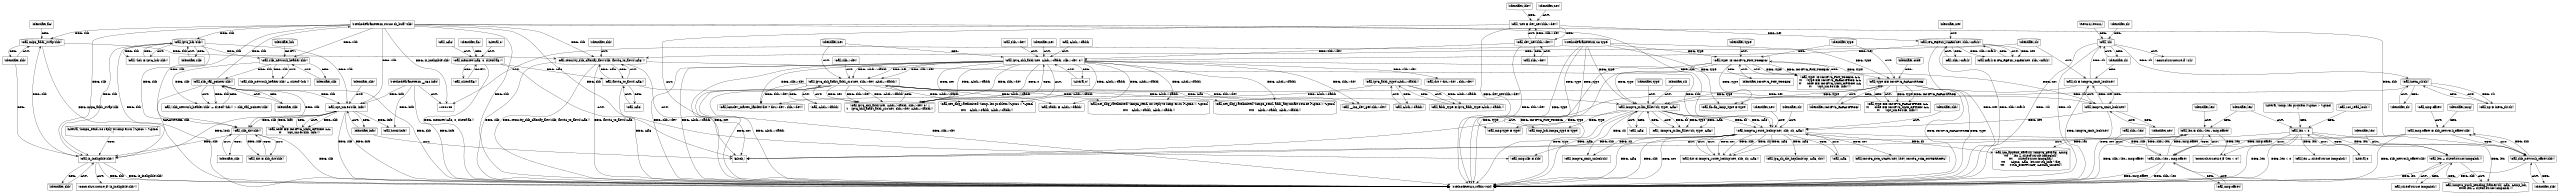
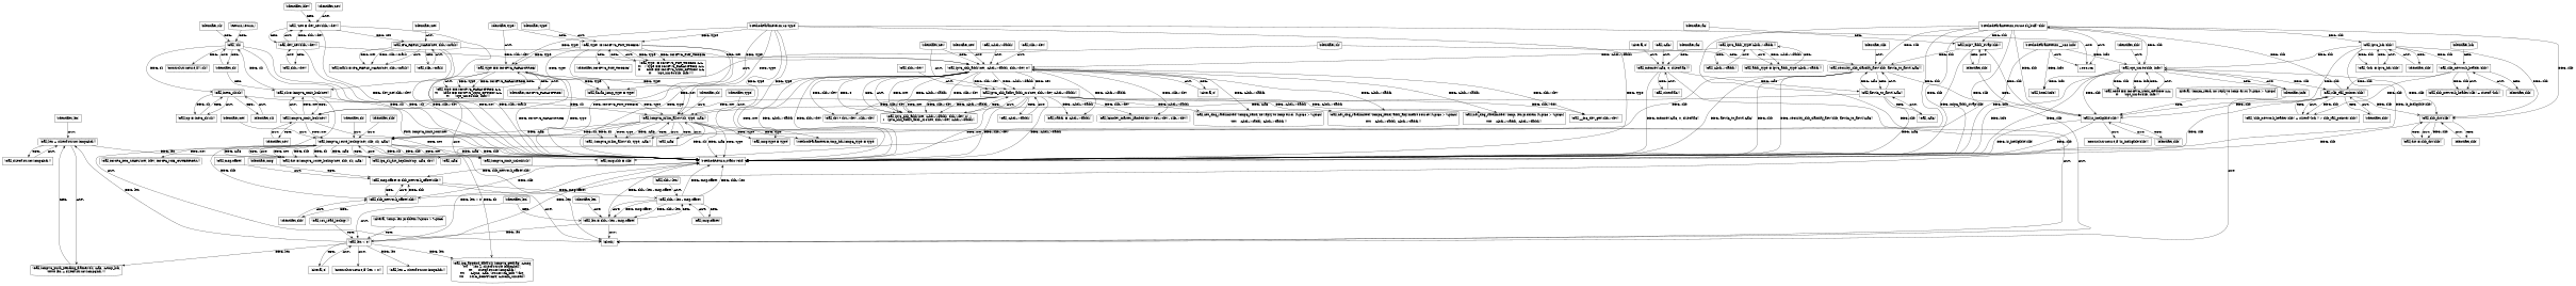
  digraph {
    node [shape=box]
    edge [arrowhead=vee]
    n1 [label="(Call,len + sizeof(struct icmp6hdr))" shape=cylinder]
    n2 [label="(MethodReturn,static void)"]
    n3 [label="(Call,sizeof(struct icmp6hdr))"]
    n4 [label="(Call,icmpv6_push_pending_frames(sk, &fl6, &tmp_hdr,\n\t\t\t\t\t\t len + sizeof(struct icmp6hdr)))" shape=cylinder]
    n5 [label="(Call,len < 0)" shape=cylinder]
    n6 [label="(ControlStructure,if (len < 0))"]
    n7 [label="(Call,len + sizeof(struct icmp6hdr))"]
    n8 [label="(Call,ip6_append_data(sk, icmpv6_getfrag, &msg,\n\t\t\t      len + sizeof(struct icmp6hdr),\n\t\t\t      sizeof(struct icmp6hdr),\n\t\t\t      &ipc6, &fl6, (struct rt6_info *)dst,\n\t\t\t      MSG_DONTWAIT, &sockc_unused))" shape=cylinder]
    n9 [label="(Literal,0)"]
    n10 [label="(Call,len = skb->len - msg.offset)" shape=cylinder]
    n11 [label="(Call,skb->len - msg.offset)"]
    n12 [label="(Block,)"]
    n13 [label="(Call,msg.offset)" shape=cylinder]
    n14 [label="(Call,msg.offset = skb_network_offset(skb))"]
    n15 [label="(Call,skb_network_offset(skb))" shape=cylinder]
    n16 [label="(Identifier,skb)"]
    n17 [label="(MethodParameterIn,struct sk_buff *skb)"]
    n18 [label="(Call,icmpv6_route_lookup(net, skb, sk, &fl6))"]
    n19 [label="(Call,security_skb_classify_flow(skb, flowi6_to_flowi(&fl6)))" shape=cylinder]
-   n20 [label="(Call,mip6_addr_swap(skb))" shape=cylinder]
+   n20 [label="(Call,mip7_addr_swap(skb))" shape=cylinder]
    n21 [label="(Call,is_ineligible(skb))"]
-   n22 [label="(Call,skb_network_header(skb))" shape=cylinder]
-   n23 [label="(Call,ipv6_hdr(skb))" shape=cylinder]
+   n22 [label="(Call,skb_network_header(skb))"]
+   n23 [label="(Call,ipv6_hdr(skb))"]
    n24 [label="(Call,opt_unrec(skb, info))"]
    n25 [label="(Call,skb_dst(skb))" shape=cylinder]
    n26 [label="(Call,msg.skb = skb)" shape=cylinder]
    1000105
    n28 [label="(Call,ip6_sk_dst_hoplimit(np, &fl6, dst))" shape=cylinder]
    n29 [label="(Call,&fl6)" shape=cylinder]
    n30 [label="(Call,ICMP6_INC_STATS(net, idev, ICMP6_MIB_OUTERRORS))" shape=cylinder]
    n31 [label="(Call,dst = icmpv6_route_lookup(net, skb, sk, &fl6))"]
    n32 [label="(Call,icmpv6_xmit_unlock(sk))"]
    n33 [label="(Call,flowi6_to_flowi(&fl6))"]
    n34 [label="(Identifier,skb)"]
    n35 [label="(ControlStructure,if (is_ineligible(skb)))"]
    n36 [label="(Identifier,skb)" shape=cylinder]
    n37 [label="(Call,skb_tail_pointer(skb))" shape=cylinder]
    n38 [label="(Call,(skb_network_header(skb) + sizeof(*hdr)) > skb_tail_pointer(skb))"]
    n39 [label="(Identifier,skb)"]
-   n40 [label="(Call,skb_network_header(skb) + sizeof(*hdr))"]
+   n40 [label="(Call,skb_network_header(skb) + sizeof(*hdr))" shape=cylinder]
    n41 [label="(Identifier,skb)" shape=cylinder]
    n42 [label="(Call,*hdr = ipv6_hdr(skb))"]
    n43 [label="(Identifier,skb)"]
    n44 [label="(Identifier,info)" shape=cylinder]
    n45 [label="(Call,htonl(info))"]
    n46 [label="(Call,code == ICMPV6_UNK_OPTION &&\n\t\t      (opt_unrec(skb, info)))"]
    n47 [label="(Identifier,skb)"]
    n48 [label="(Call,dst = skb_dst(skb))" shape=cylinder]
    n49 [label="(Call,icmpv6_xmit_lock(net))"]
    n50 [label="(Call,sk = icmpv6_xmit_lock(net))"]
    n51 [label="(Identifier,net)"]
    n52 [label="(Call,!sk)" shape=cylinder]
    n53 [label="(Call,ipv6_chk_addr(net, &hdr->daddr, skb->dev, 0))"]
    n54 [label="(Call,ipv6_chk_acast_addr_src(net, skb->dev, &hdr->daddr))"]
    n55 [label="(Call,net_dbg_ratelimited(\"icmp: len problem [%pI6c > %pI6c]\n\",\n\t\t\t\t    &hdr->saddr, &hdr->daddr))"]
-   n56 [label="(Call,saddr = &hdr->daddr)"]
+   n56 [label="(Call,saddr = &hdr->daddr)" shape=cylinder]
    n57 [label="(Call,net_dbg_ratelimited(\"icmp6_send: no reply to icmp error [%pI6c > %pI6c]\n\",\n\t\t\t\t    &hdr->saddr, &hdr->daddr))" shape=cylinder]
    n58 [label="(Call,net_dbg_ratelimited(\"icmp6_send: addr_any/mcast source [%pI6c > %pI6c]\n\",\n\t\t\t\t    &hdr->saddr, &hdr->daddr))" shape=cylinder]
-   n59 [label="(Call,__in6_dev_get(skb->dev))" shape=cylinder]
+   n59 [label="(Call,__in6_dev_get(skb->dev))"]
    n60 [label="(Call,dst ? dst->dev : skb->dev)" shape=cylinder]
    n61 [label="(Call,l3mdev_master_ifindex(dst ? dst->dev : skb->dev))" shape=cylinder]
    n62 [label="(Call,ipv6_chk_addr(net, &hdr->daddr, skb->dev, 0) ||\n\t    ipv6_chk_acast_addr_src(net, skb->dev, &hdr->daddr))" shape=cylinder]
    n63 [label="(Literal,0)"]
    n64 [label="(Call,&hdr->daddr)"]
    n65 [label="(Call,IP6_REPLY_MARK(net, skb->mark))" shape=cylinder]
    n66 [label="(Call,skb->mark)"]
    n67 [label="(Call,mark = IP6_REPLY_MARK(net, skb->mark))"]
    n68 [label="(Call,*net = dev_net(skb->dev))"]
    n69 [label="(Call,dev_net(skb->dev))" shape=cylinder]
    n70 [label="(Call,skb->dev)"]
    n71 [label="(Call,ipv6_addr_type(&hdr->daddr))" shape=cylinder]
    n72 [label="(Call,&hdr->daddr)" shape=cylinder]
    n73 [label="(Call,addr_type = ipv6_addr_type(&hdr->daddr))" shape=cylinder]
    n74 [label="(Call,icmpv6_xrlim_allow(sk, type, &fl6))" shape=cylinder]
    n75 [label="(Call,&fl6)"]
    n76 [label="(MethodParameterIn,__u32 info)" shape=cylinder]
    n77 [label="(Call,msg.type = type)" shape=cylinder]
    n78 [label="(Call,&fl6)"]
    n79 [label="(Call,!icmpv6_xrlim_allow(sk, type, &fl6))"]
-   n80 [label="(Call,tmp_hdr.icmp6_type = type)" shape=cylinder]
+   n80 [label="(MethodParameterIn,tmp_hdr.icmp6_type = type)" shape=cylinder]
    n81 [label="(Call,memset(&fl6, 0, sizeof(fl6)))" shape=cylinder]
    n82 [label="(Call,sizeof(fl6))"]
    n83 [label="(Call,inet6_sk(sk))" shape=cylinder]
    n84 [label="(Call,np = inet6_sk(sk))"]
    n85 [label="(Identifier,sk)"]
    n86 [label="(Identifier,sk)"]
-   n87 [label="(ControlStructure,if (!sk))"]
+   n87 [label="(ControlStructure,if (!sk))" shape=cylinder]
    n88 [label="(MethodParameterIn,u8 type)" shape=cylinder]
    n89 [label="(Call,type == ICMPV6_PARAMPROB)" shape=cylinder]
    n90 [label="(Call,type != ICMPV6_PKT_TOOBIG)"]
    n91 [label="(Call,fl6.fl6_icmp_type = type)" shape=cylinder]
    n92 [label="(Identifier,ICMPV6_PARAMPROB)" shape=cylinder]
    n93 [label="(Call,type == ICMPV6_PARAMPROB &&\n\t\t      code == ICMPV6_UNK_OPTION &&\n\t\t      (opt_unrec(skb, info)))"]
    n94 [label="(Identifier,ICMPV6_PKT_TOOBIG)"]
    n95 [label="(Call,type != ICMPV6_PKT_TOOBIG &&\n\t\t    !(type == ICMPV6_PARAMPROB &&\n\t\t      code == ICMPV6_UNK_OPTION &&\n\t\t      (opt_unrec(skb, info))))"]
    n96 [label="(Identifier,len)" shape=cylinder]
    n97 [label="(Identifier,len)" shape=cylinder]
    n98 [label="(Identifier,net)" shape=cylinder]
    n99 [label="(Call,skb->len)" shape=cylinder]
    n100 [label="(Identifier,skb)"]
    n101 [label="(Call,&hdr->daddr)"]
    n102 [label="(Literal,0)"]
    n103 [label="(Literal,\"icmp: len problem [%pI6c > %pI6c]\n\")" shape=cylinder]
    n104 [label="(Identifier,type)" shape=cylinder]
-   n105 [label="(Call,rcu_read_lock())" shape=cylinder]
+   n105 [label="(Call,rcu_read_lookup())" shape=cylinder]
    n106 [label="(Return,return;)" shape=cylinder]
    n107 [label="(Identifier,sk)" shape=cylinder]
    n108 [label="(Call,skb->dev)"]
    n109 [label="(Identifier,idev)" shape=cylinder]
    n110 [label="(Identifier,sk)"]
    n111 [label="(Identifier,len)"]
    n112 [label="(Identifier,net)"]
    n113 [label="(Call,&fl6)"]
    n114 [label="(Literal,\"icmp6_send: no reply to icmp error [%pI6c > %pI6c]\n\")" shape=cylinder]
    n115 [label="(Identifier,net)"]
    n116 [label="(Identifier,skb)"]
    n117 [label="(Identifier,sk)"]
    n118 [label="(Identifier,skb)" shape=cylinder]
    n119 [label="(Identifier,fl6)"]
    n120 [label="(Identifier,type)" shape=cylinder]
-   n121 [label="(Identifier,code)" shape=cylinder]
    n122 [label="(Identifier,fl6)"]
    n123 [label="(Identifier,net)"]
    n124 [label="(Identifier,msg)" shape=cylinder]
    n125 [label="(Call,msg.offset)"]
    n126 [label="(Call,skb->dev)"]
    n127 [label="(Identifier,type)" shape=cylinder]
    n128 [label="(Identifier,sk)"]
    n129 [label="(Identifier,net)"]
    n130 [label="(Identifier,hdr)" shape=cylinder]
    n1 -> n2 [label="DDG: len"]
    n1 -> n3 [arrowhead=normal label="CFG: "]
    n1 -> n4 [label="AST: "]
    n3 -> n1 [label="AST: "]
    n4 -> n1 [arrowhead=normal label="CFG: "]
    n5 -> n1 [arrowhead=normal label="DDG: len"]
    n5 -> n2 [arrowhead=normal label="DDG: len"]
    n5 -> n2 [arrowhead=normal label="DDG: len < 0"]
    n5 -> n4 [arrowhead=normal label="DDG: len"]
    n5 -> n6 [label="AST: "]
    n5 -> n7 [label="DDG: len"]
    n5 -> n8 [arrowhead=normal label="DDG: len"]
    n5 -> n9 [arrowhead=normal label="CFG: "]
    n9 -> n5 [label="AST: "]
    n10 -> n2 [label="DDG: skb->len - msg.offset"]
-   n10 -> n6 [label="DDG: len"]
+   n10 -> n5 [label="DDG: len"]
    n10 -> n11 [arrowhead=normal label="CFG: "]
    n10 -> n12 [label="AST: "]
    n11 -> n2 [arrowhead=normal label="DDG: msg.offset"]
    n11 -> n2 [arrowhead=normal label="DDG: skb->len"]
    n11 -> n10 [arrowhead=normal label="AST: "]
    n11 -> n10 [arrowhead=normal label="DDG: skb->len"]
    n11 -> n10 [label="DDG: msg.offset"]
    n11 -> n13 [arrowhead=normal label="CFG: "]
    n13 -> n11 [label="AST: "]
-   n14 -> n2 [label="DDG: skb_network_offset(skb)"]
+   n2 -> n14 [label="DDG: skb_network_offset(skb)"]
    n14 -> n11 [label="DDG: msg.offset"]
    n14 -> n12 [label="AST: "]
    n14 -> n15 [label="CFG: "]
    n15 -> n2 [arrowhead=normal label="DDG: skb"]
    n15 -> n14 [label="AST: "]
    n15 -> n14 [label="DDG: skb"]
    n15 -> n16 [arrowhead=normal label="CFG: "]
    n16 -> n15 [arrowhead=normal label="AST: "]
    n17 -> n2 [label="DDG: skb"]
    n17 -> n15 [label="DDG: skb"]
    n17 -> n18 [label="DDG: skb"]
    n17 -> n19 [arrowhead=normal label="DDG: skb"]
    n17 -> n20 [arrowhead=normal label="DDG: skb"]
    n17 -> n21 [label="DDG: skb"]
-   n17 -> n22 [label="DDG: skb"]
    n17 -> n23 [label="DDG: skb"]
    n17 -> n24 [label="DDG: skb"]
    n17 -> n25 [label="DDG: skb"]
    n17 -> n26 [arrowhead=normal label="DDG: skb"]
-   n17 -> 1000105 [label="DDG: is_ineligible(skb)"]
+   n17 -> 1000105 [label="AST: "]
    n18 -> n2 [arrowhead=normal label="DDG: &fl6"]
    n18 -> n2 [label="DDG: skb"]
    n18 -> n2 [label="DDG: net"]
    n18 -> n8 [label="DDG: sk"]
    n18 -> n15 [label="DDG: skb"]
    n18 -> n26 [arrowhead=normal label="DDG: skb"]
    n18 -> n28 [arrowhead=normal label="DDG: &fl6"]
    n18 -> n29 [label="CFG: "]
    n18 -> n30 [arrowhead=normal label="DDG: net"]
    n18 -> n31 [label="AST: "]
    n18 -> n31 [label="DDG: net"]
    n18 -> n31 [label="DDG: skb"]
    n18 -> n31 [label="DDG: sk"]
    n18 -> n31 [arrowhead=normal label="DDG: &fl6"]
    n18 -> n32 [arrowhead=normal label="DDG: sk"]
    n19 -> n2 [label="DDG: security_skb_classify_flow(skb, flowi6_to_flowi(&fl6))"]
    n19 -> n2 [arrowhead=normal label="DDG: flowi6_to_flowi(&fl6)"]
    n19 -> n2 [label="DDG: skb"]
    n19 -> n12 [label="AST: "]
    n19 -> n18 [arrowhead=normal label="DDG: skb"]
    n19 -> n33 [arrowhead=normal label="CFG: "]
    n20 -> n2 [label="DDG: mip6_addr_swap(skb)"]
    n20 -> n19 [label="DDG: skb"]
    n20 -> n34 [label="CFG: "]
    n21 -> n2 [arrowhead=normal label="DDG: skb"]
    n21 -> n2 [arrowhead=normal label="DDG: is_ineligible(skb)"]
    n21 -> n20 [label="DDG: skb"]
    n21 -> n35 [arrowhead=normal label="AST: "]
    n21 -> n36 [label="CFG: "]
    n22 -> n37 [arrowhead=normal label="DDG: skb"]
    n22 -> n38 [label="DDG: skb"]
    n22 -> n40 [label="AST: "]
    n22 -> n40 [arrowhead=normal label="DDG: skb"]
    n22 -> n41 [arrowhead=normal label="CFG: "]
-   n23 -> n2 [label="DDG: skb"]
+   n23 -> n2 [label="DDG: is_ineligible(skb)"]
    n23 -> n21 [label="DDG: skb"]
    n23 -> n22 [label="DDG: skb"]
    n23 -> n24 [label="DDG: skb"]
    n23 -> n25 [label="DDG: skb"]
    n23 -> n42 [label="AST: "]
    n23 -> n42 [label="DDG: skb"]
    n23 -> n43 [arrowhead=normal label="CFG: "]
    n24 -> n2 [label="DDG: skb"]
    n24 -> n2 [label="DDG: info"]
-   n24 -> n21 [label="DDG: lock"]
+   n24 -> n21 [label="DDG: skb"]
    n24 -> n25 [label="DDG: skb"]
    n24 -> n44 [arrowhead=normal label="CFG: "]
    n24 -> n45 [label="DDG: info"]
    n24 -> n46 [label="AST: "]
    n24 -> n46 [arrowhead=normal label="DDG: skb"]
    n24 -> n46 [label="DDG: info"]
    n25 -> n2 [label="DDG: skb"]
-   n25 -> n21 [label="DDG: skb"]
    n25 -> n47 [arrowhead=normal label="CFG: "]
    n25 -> n48 [arrowhead=normal label="AST: "]
    n25 -> n48 [arrowhead=normal label="DDG: skb"]
    n29 -> n18 [label="AST: "]
-   n31 -> n18 [arrowhead=normal label="AST: "]
+   n31 -> n18 [arrowhead=normal label="CFG: "]
    n33 -> n2 [label="DDG: &fl6"]
    n33 -> n19 [arrowhead=normal label="AST: "]
    n33 -> n19 [arrowhead=normal label="DDG: &fl6"]
    n33 -> n74 [label="DDG: &fl6"]
    n33 -> n75 [label="CFG: "]
    n34 -> n20 [arrowhead=normal label="AST: "]
    n34 -> n21 [arrowhead=normal label="CFG: "]
    n36 -> n21 [label="AST: "]
    n37 -> n2 [arrowhead=normal label="DDG: skb"]
    n37 -> n17 [arrowhead=normal label="DDG: skb"]
-   n37 -> n21 [label="PARAMPROB: skb"]
-   n37 -> n24 [arrowhead=normal label="DDG: skb"]
+   n37 -> n21 [label="DDG: skb"]
+   n24 -> n37 [arrowhead=normal label="DDG: skb"]
    n37 -> n25 [label="DDG: skb"]
    n37 -> n38 [arrowhead=normal label="AST: "]
    n37 -> n38 [label="DDG: skb"]
    n37 -> n39 [arrowhead=normal label="CFG: "]
    n38 -> n37 [arrowhead=normal label="CFG: "]
    n39 -> n37 [label="AST: "]
    n41 -> n22 [arrowhead=normal label="AST: "]
    n42 -> n23 [label="CFG: "]
    n43 -> n23 [arrowhead=normal label="AST: "]
    n44 -> n12 [label="AST: "]
    n44 -> n24 [label="AST: "]
    n46 -> n24 [arrowhead=normal label="CFG: "]
    n47 -> n25 [arrowhead=normal label="AST: "]
    n48 -> n25 [arrowhead=normal label="CFG: "]
    n49 -> n2 [arrowhead=normal label="DDG: net"]
    n49 -> n18 [arrowhead=normal label="DDG: net"]
    n49 -> n50 [arrowhead=normal label="AST: "]
    n49 -> n50 [label="DDG: net"]
    n49 -> n51 [arrowhead=normal label="CFG: "]
-   n50 -> n2 [arrowhead=normal label="DDG: icmpv6_xmit_lock(net)"]
+   n50 -> n2 [arrowhead=normal label="PKT: icmpv6_xmit_lock(net)"]
    n50 -> n12 [label="AST: "]
    n50 -> n49 [label="CFG: "]
    n50 -> n52 [label="DDG: sk"]
    n51 -> n49 [arrowhead=normal label="AST: "]
    n52 -> n2 [label="DDG: !sk"]
    n52 -> n2 [label="DDG: sk"]
    n52 -> n83 [label="DDG: sk"]
    n52 -> n86 [label="CFG: "]
-   n52 -> n87 [label="AST: "]
+   n52 -> n87 [label="DDG: "]
    n53 -> n2 [arrowhead=normal label="DDG: skb->dev"]
    n53 -> n2 [arrowhead=normal label="DDG: &hdr->daddr"]
    n53 -> n2 [label="DDG: net"]
    n53 -> n49 [arrowhead=normal label="DDG: net"]
    n53 -> n54 [label="DDG: net"]
    n53 -> n54 [arrowhead=normal label="DDG: skb->dev"]
    n53 -> n54 [arrowhead=normal label="DDG: &hdr->daddr"]
    n53 -> n55 [arrowhead=normal label="DDG: &hdr->daddr"]
    n53 -> n56 [arrowhead=normal label="DDG: &hdr->daddr"]
    n53 -> n57 [arrowhead=normal label="DDG: &hdr->daddr"]
    n53 -> n58 [label="DDG: &hdr->daddr"]
    n53 -> n59 [arrowhead=normal label="DDG: skb->dev"]
    n53 -> n60 [arrowhead=normal label="DDG: skb->dev"]
    n53 -> n61 [arrowhead=normal label="DDG: skb->dev"]
    n53 -> n62 [label="AST: "]
    n53 -> n62 [label="DDG: net"]
    n53 -> n62 [arrowhead=normal label="DDG: &hdr->daddr"]
    n53 -> n62 [arrowhead=normal label="DDG: skb->dev"]
    n53 -> n62 [arrowhead=normal label="DDG: 0"]
    n53 -> n63 [arrowhead=normal label="CFG: "]
    n54 -> n2 [arrowhead=normal label="DDG: &hdr->daddr"]
    n54 -> n2 [label="DDG: skb->dev"]
    n54 -> n2 [arrowhead=normal label="DDG: net"]
    n54 -> n49 [arrowhead=normal label="DDG: net"]
    n54 -> n55 [arrowhead=normal label="DDG: &hdr->daddr"]
    n54 -> n56 [arrowhead=normal label="DDG: &hdr->daddr"]
    n54 -> n57 [label="DDG: &hdr->daddr"]
    n54 -> n58 [arrowhead=normal label="DDG: &hdr->daddr"]
    n54 -> n59 [arrowhead=normal label="DDG: skb->dev"]
+   n54 -> n60 [label="DDG: skb->dev"]
    n54 -> n61 [arrowhead=normal label="DDG: skb->dev"]
    n54 -> n62 [arrowhead=normal label="AST: "]
    n54 -> n62 [arrowhead=normal label="DDG: net"]
    n54 -> n62 [arrowhead=normal label="DDG: skb->dev"]
    n54 -> n62 [arrowhead=normal label="DDG: &hdr->daddr"]
    n54 -> n64 [label="CFG: "]
    n62 -> n53 [arrowhead=normal label="CFG: "]
    n62 -> n54 [arrowhead=normal label="CFG: "]
    n63 -> n53 [label="AST: "]
    n64 -> n54 [arrowhead=normal label="AST: "]
    n65 -> n2 [arrowhead=normal label="DDG: net"]
    n65 -> n2 [label="DDG: skb->mark"]
    n65 -> n53 [label="DDG: net"]
    n65 -> n66 [label="CFG: "]
    n65 -> n67 [label="AST: "]
    n65 -> n67 [arrowhead=normal label="DDG: net"]
    n65 -> n67 [arrowhead=normal label="DDG: skb->mark"]
    n66 -> n65 [label="AST: "]
-   n67 -> n65 [arrowhead=normal label="CFG: "]
    n68 -> n2 [label="DDG: dev_net(skb->dev)"]
    n68 -> n12 [arrowhead=normal label="AST: "]
    n68 -> n65 [label="DDG: net"]
    n68 -> n69 [arrowhead=normal label="CFG: "]
    n69 -> n2 [arrowhead=normal label="DDG: skb->dev"]
    n69 -> n53 [arrowhead=normal label="DDG: skb->dev"]
    n69 -> n68 [arrowhead=normal label="AST: "]
    n69 -> n68 [label="DDG: skb->dev"]
    n69 -> n70 [arrowhead=normal label="CFG: "]
    n70 -> n69 [arrowhead=normal label="AST: "]
-   n71 -> n61 [arrowhead=normal label="DDG: &hdr->daddr"]
+   n71 -> n53 [arrowhead=normal label="DDG: &hdr->daddr"]
    n71 -> n72 [label="CFG: "]
    n71 -> n73 [label="AST: "]
    n71 -> n73 [label="DDG: &hdr->daddr"]
    n72 -> n71 [label="AST: "]
    n73 -> n71 [label="CFG: "]
    n74 -> n2 [label="DDG: type"]
    n74 -> n2 [label="DDG: &fl6"]
    n74 -> n18 [label="DDG: sk"]
    n74 -> n18 [label="DDG: &fl6"]
    n74 -> n32 [arrowhead=normal label="DDG: sk"]
    n74 -> n77 [label="DDG: type"]
    n74 -> n78 [label="CFG: "]
    n74 -> n79 [label="AST: "]
    n74 -> n79 [label="DDG: sk"]
    n74 -> n79 [arrowhead=normal label="DDG: type"]
    n74 -> n79 [label="DDG: &fl6"]
    n74 -> n80 [label="DDG: type"]
    n75 -> n33 [arrowhead=normal label="AST: "]
    n76 -> n2 [label="DDG: info"]
    n76 -> n24 [label="DDG: info"]
    n76 -> 1000105 [arrowhead=normal label="AST: "]
    n76 -> n45 [label="DDG: info"]
    n78 -> n74 [label="AST: "]
    n79 -> n74 [label="CFG: "]
    n81 -> n2 [arrowhead=normal label="DDG: memset(&fl6, 0, sizeof(fl6))"]
    n81 -> n12 [label="AST: "]
    n81 -> n33 [arrowhead=normal label="DDG: &fl6"]
    n81 -> n82 [label="CFG: "]
-   n82 -> n81 [label="ICMPV: "]
+   n82 -> n81 [label="AST: "]
    n83 -> n74 [label="DDG: sk"]
    n83 -> n84 [label="AST: "]
    n83 -> n84 [label="DDG: sk"]
    n83 -> n85 [arrowhead=normal label="CFG: "]
    n84 -> n83 [label="CFG: "]
    n85 -> n83 [label="AST: "]
    n86 -> n50 [label="CFG: "]
    n86 -> n52 [label="AST: "]
    n88 -> n2 [label="DDG: type"]
    n88 -> 1000105 [label="AST: "]
    n88 -> n74 [label="DDG: type"]
    n88 -> n77 [label="DDG: type"]
    n88 -> n80 [arrowhead=normal label="DDG: type"]
    n88 -> n89 [arrowhead=normal label="DDG: type"]
    n88 -> n90 [arrowhead=normal label="DDG: type"]
    n88 -> n91 [label="DDG: type"]
    n89 -> n2 [label="DDG: ICMPV6_PARAMPROB"]
    n89 -> n2 [label="DDG: type"]
-   n89 -> n74 [label="DDG: type"]
+   n92 -> n74 [label="DDG: type"]
    n89 -> n91 [arrowhead=normal label="DDG: type"]
    n89 -> n92 [label="CFG: "]
    n89 -> n93 [arrowhead=normal label="AST: "]
    n89 -> n93 [label="DDG: type"]
    n89 -> n93 [label="DDG: ICMPV6_PARAMPROB"]
    n90 -> n2 [label="DDG: ICMPV6_PKT_TOOBIG"]
    n90 -> n2 [arrowhead=normal label="DDG: type"]
    n90 -> n74 [label="DDG: type"]
    n90 -> n89 [arrowhead=normal label="DDG: type"]
    n90 -> n91 [arrowhead=normal label="DDG: type"]
    n90 -> n94 [label="CFG: "]
    n90 -> n95 [label="AST: "]
    n90 -> n95 [arrowhead=normal label="DDG: type"]
    n90 -> n95 [arrowhead=normal label="DDG: ICMPV6_PKT_TOOBIG"]
    n92 -> n89 [arrowhead=normal label="AST: "]
    n93 -> n89 [label="CFG: "]
-   n94 -> n90 [label="AST: "]
    n95 -> n90 [label="CFG: "]
    n96 -> n5 [arrowhead=normal label="AST: "]
    n96 -> n10 [label="CFG: "]
    n97 -> n10 [arrowhead=normal label="AST: "]
    n98 -> n53 [arrowhead=normal label="CFG: "]
    n98 -> n54 [arrowhead=normal label="AST: "]
    n99 -> n11 [label="AST: "]
    n100 -> n19 [arrowhead=normal label="AST: "]
    n101 -> n53 [arrowhead=normal label="AST: "]
    n102 -> n81 [arrowhead=normal label="AST: "]
    n103 -> n5 [label="CFG: "]
    n104 -> n89 [label="AST: "]
    n104 -> n90 [label="CFG: "]
    n105 -> n5 [label="CFG: "]
    n106 -> n52 [arrowhead=normal label="CFG: "]
    n107 -> n19 [label="CFG: "]
    n107 -> n50 [label="AST: "]
    n108 -> n53 [label="AST: "]
    n109 -> n68 [arrowhead=normal label="CFG: "]
    n110 -> n52 [label="CFG: "]
    n111 -> n1 [label="AST: "]
    n112 -> n18 [arrowhead=normal label="AST: "]
    n113 -> n81 [label="AST: "]
    n114 -> n21 [arrowhead=normal label="CFG: "]
    n115 -> n65 [arrowhead=normal label="AST: "]
    n116 -> n24 [label="AST: "]
    n117 -> n18 [label="AST: "]
    n118 -> n18 [arrowhead=normal label="AST: "]
    n119 -> n81 [arrowhead=normal label="CFG: "]
    n120 -> n74 [arrowhead=normal label="AST: "]
-   n121 -> n89 [label="CFG: "]
    n122 -> n20 [arrowhead=normal label="CFG: "]
    n123 -> n68 [label="AST: "]
    n124 -> n14 [label="CFG: "]
    n125 -> n14 [arrowhead=normal label="AST: "]
    n126 -> n54 [label="AST: "]
    n127 -> n90 [label="AST: "]
    n128 -> n74 [label="AST: "]
    n129 -> n53 [arrowhead=normal label="AST: "]
-   n130 -> n22 [arrowhead=normal label="ICMPV: "]
+   n130 -> n22 [arrowhead=normal label="CFG: "]
  }
